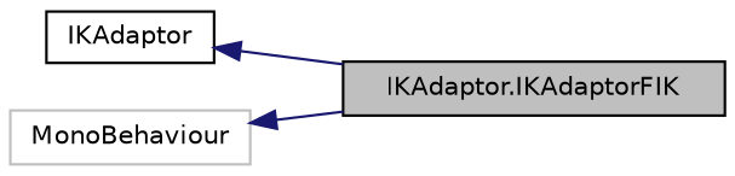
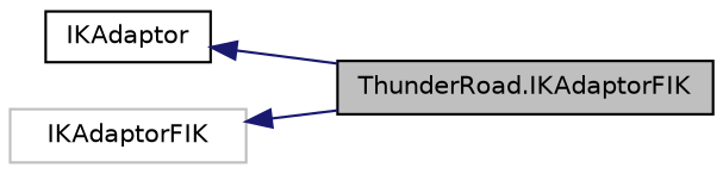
  digraph {
    rankdir=LR
    node [color=black fillcolor=white fontname=Helvetica fontsize=10 shape=record style=filled]
    edge [color=midnightblue dir=back fontname=Helvetica fontsize=10 labelfontname=Helvetica labelfontsize=10 style=solid]
-   n1 [fillcolor=grey75 fontcolor=black height=0.2 label="IKAdaptor.IKAdaptorFIK" width=0.4]
+   n1 [fillcolor=grey75 fontcolor=black height=0.2 label="ThunderRoad.IKAdaptorFIK" width=0.4]
    n2 [height=0.2 label=IKAdaptor width=0.4]
-   n3 [color=grey75 height=0.2 label=MonoBehaviour width=0.4]
+   n3 [color=grey75 height=0.2 label=IKAdaptorFIK width=0.4]
    n2 -> n1
    n3 -> n1
  }
